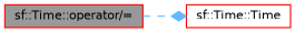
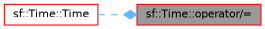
  digraph {
    rankdir=LR
    node [color=red fontname=Helvetica fontsize=10 shape=box style=filled]
    n1 [fillcolor=grey60 fontcolor=black height=0.2 label="sf::Time::operator/=" width=0.4]
    n2 [fillcolor=white height=0.2 label="sf::Time::Time" width=0.4]
-   n1 -> n2 [color=steelblue1 fontname=Helvetica fontsize=10 labelfontname=Helvetica labelfontsize=10 style=dashed arrowhead=diamond]
+   n2 -> n1 [color=steelblue1 fontname=Helvetica fontsize=10 labelfontname=Helvetica labelfontsize=10 style=dashed arrowhead=diamond]
  }
